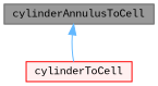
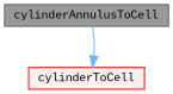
  digraph {
    fontname="Liberation Mono"
    node [fontname="Liberation Mono" fontsize=10 shape=box style=filled]
    n1 [color=gray40 fillcolor=grey60 fontcolor=black height=0.2 label=cylinderAnnulusToCell width=0.4]
    n2 [color=red fillcolor="#FFF0F0" height=0.2 label=cylinderToCell width=0.4]
-   n1 -> n2 [color=steelblue1 dir=back fontname="Liberation Mono" fontsize=10 labelfontname=Helvetica labelfontsize=10 style=solid]
+   n2 -> n1 [color=steelblue1 dir=back fontname="Liberation Mono" fontsize=10 labelfontname=Helvetica labelfontsize=10 style=solid]
  }
